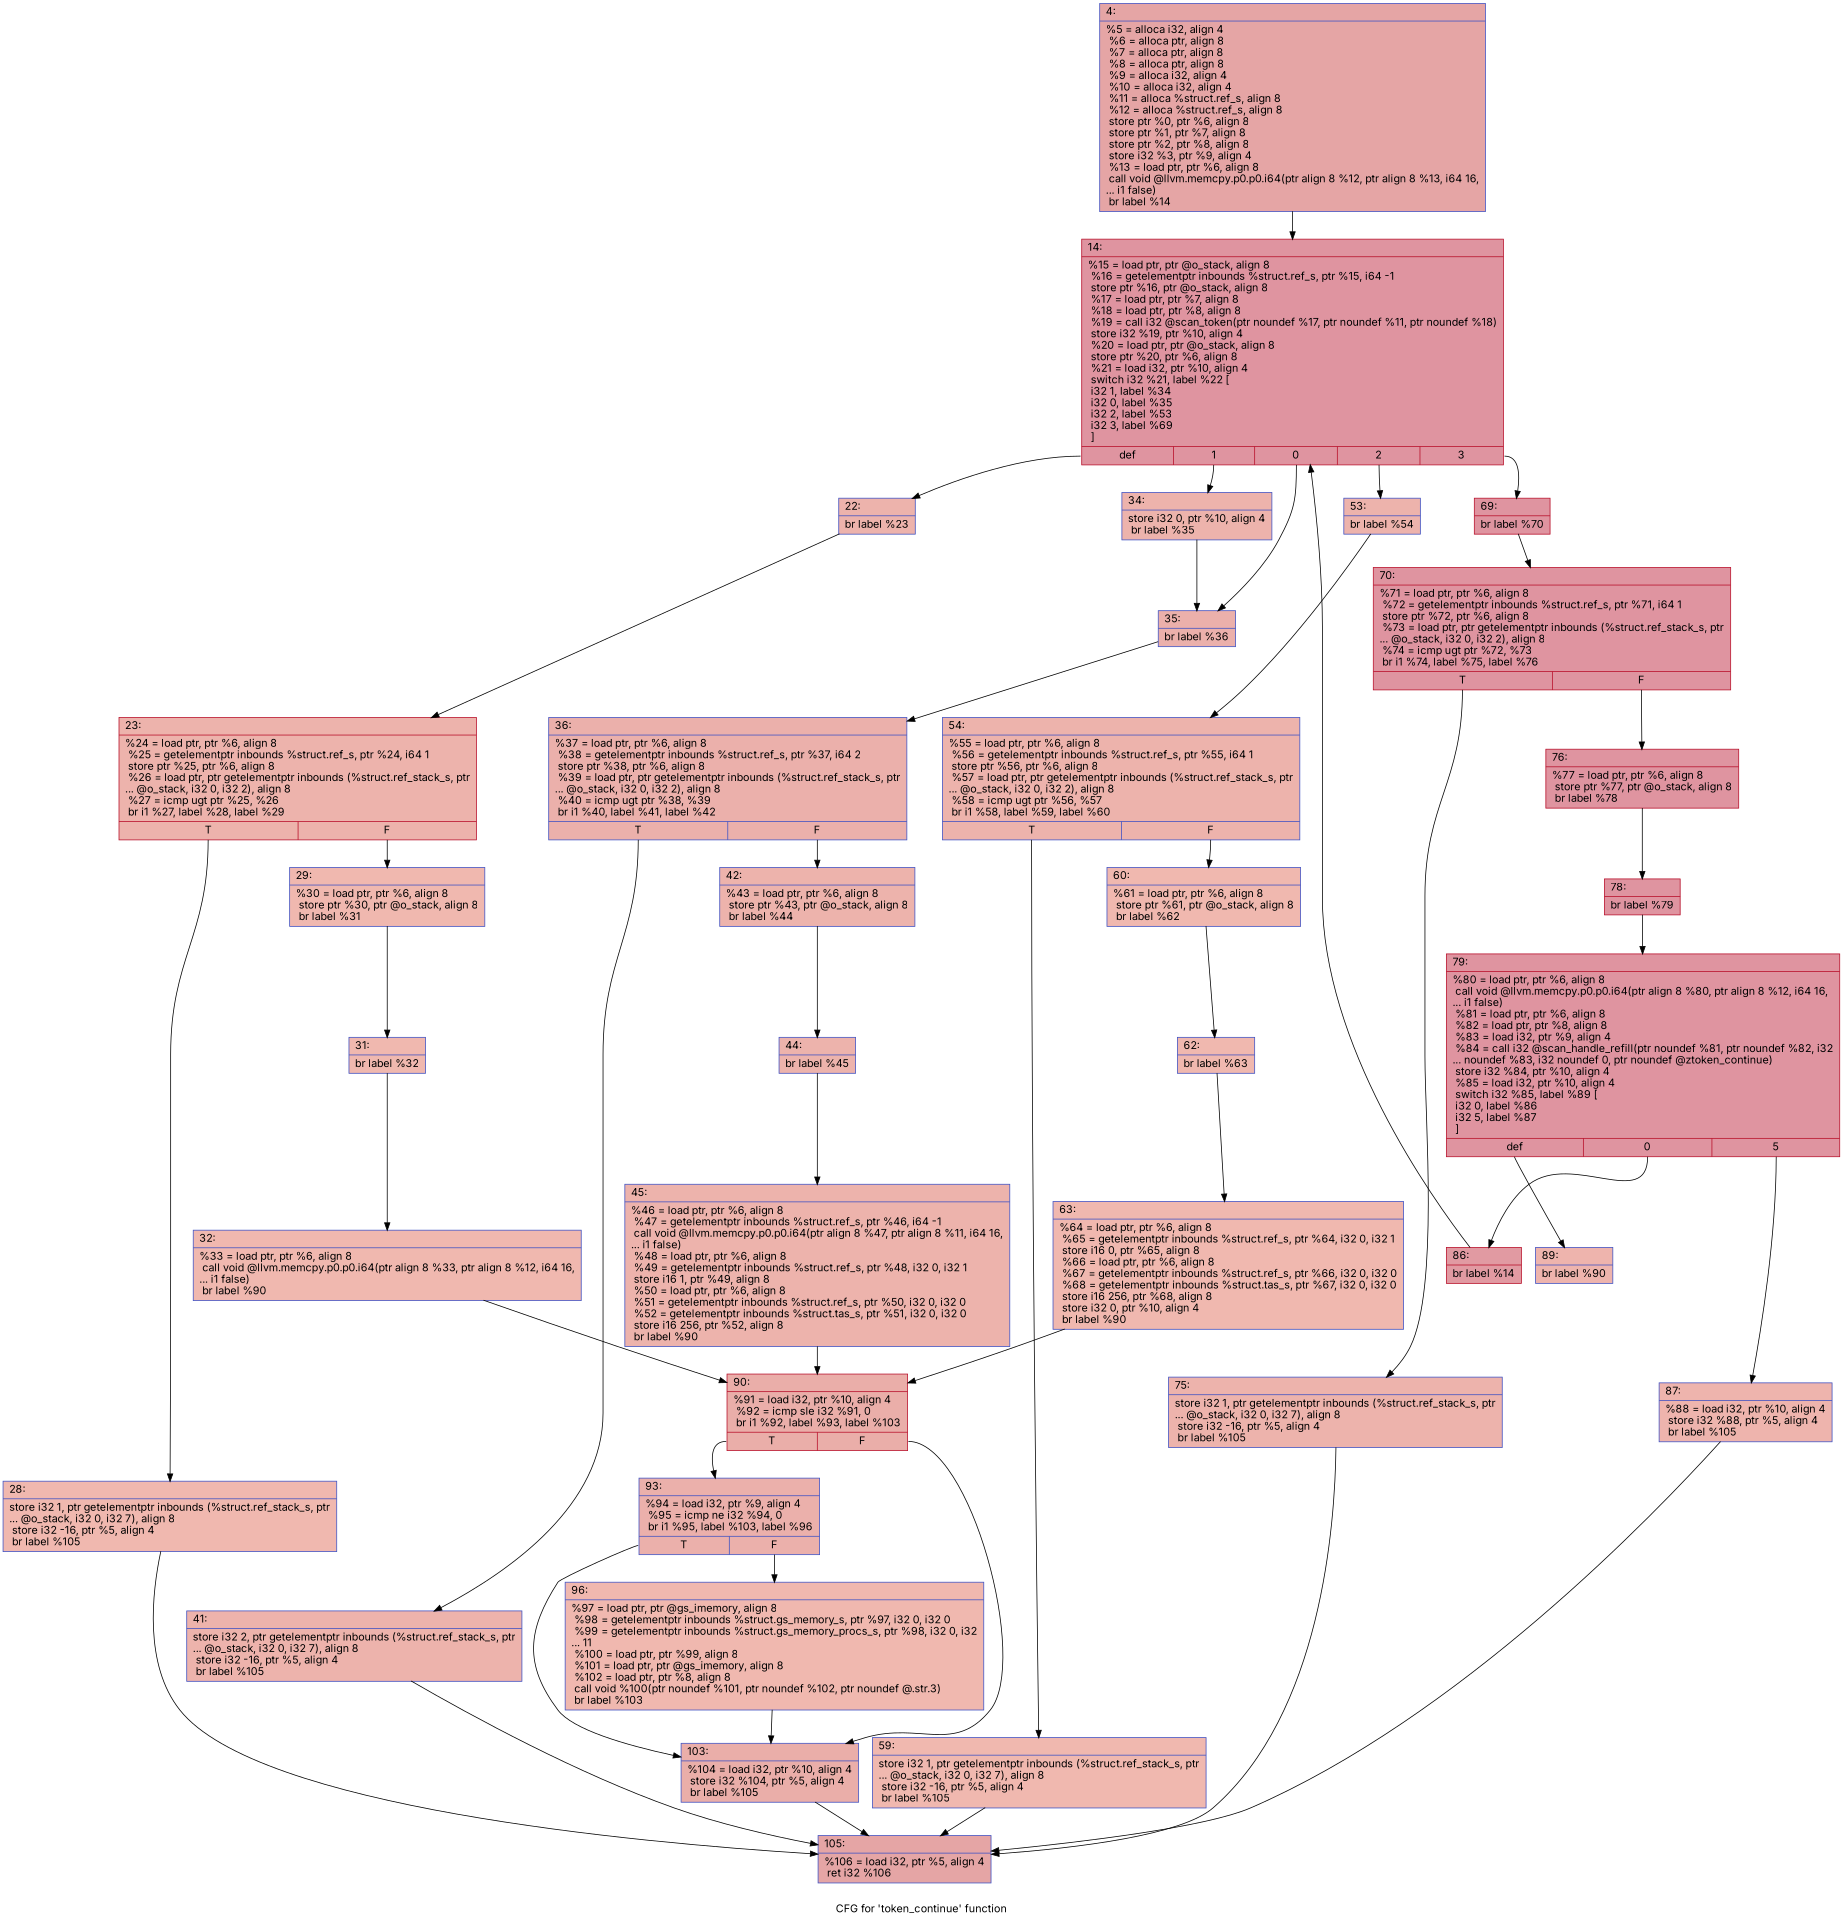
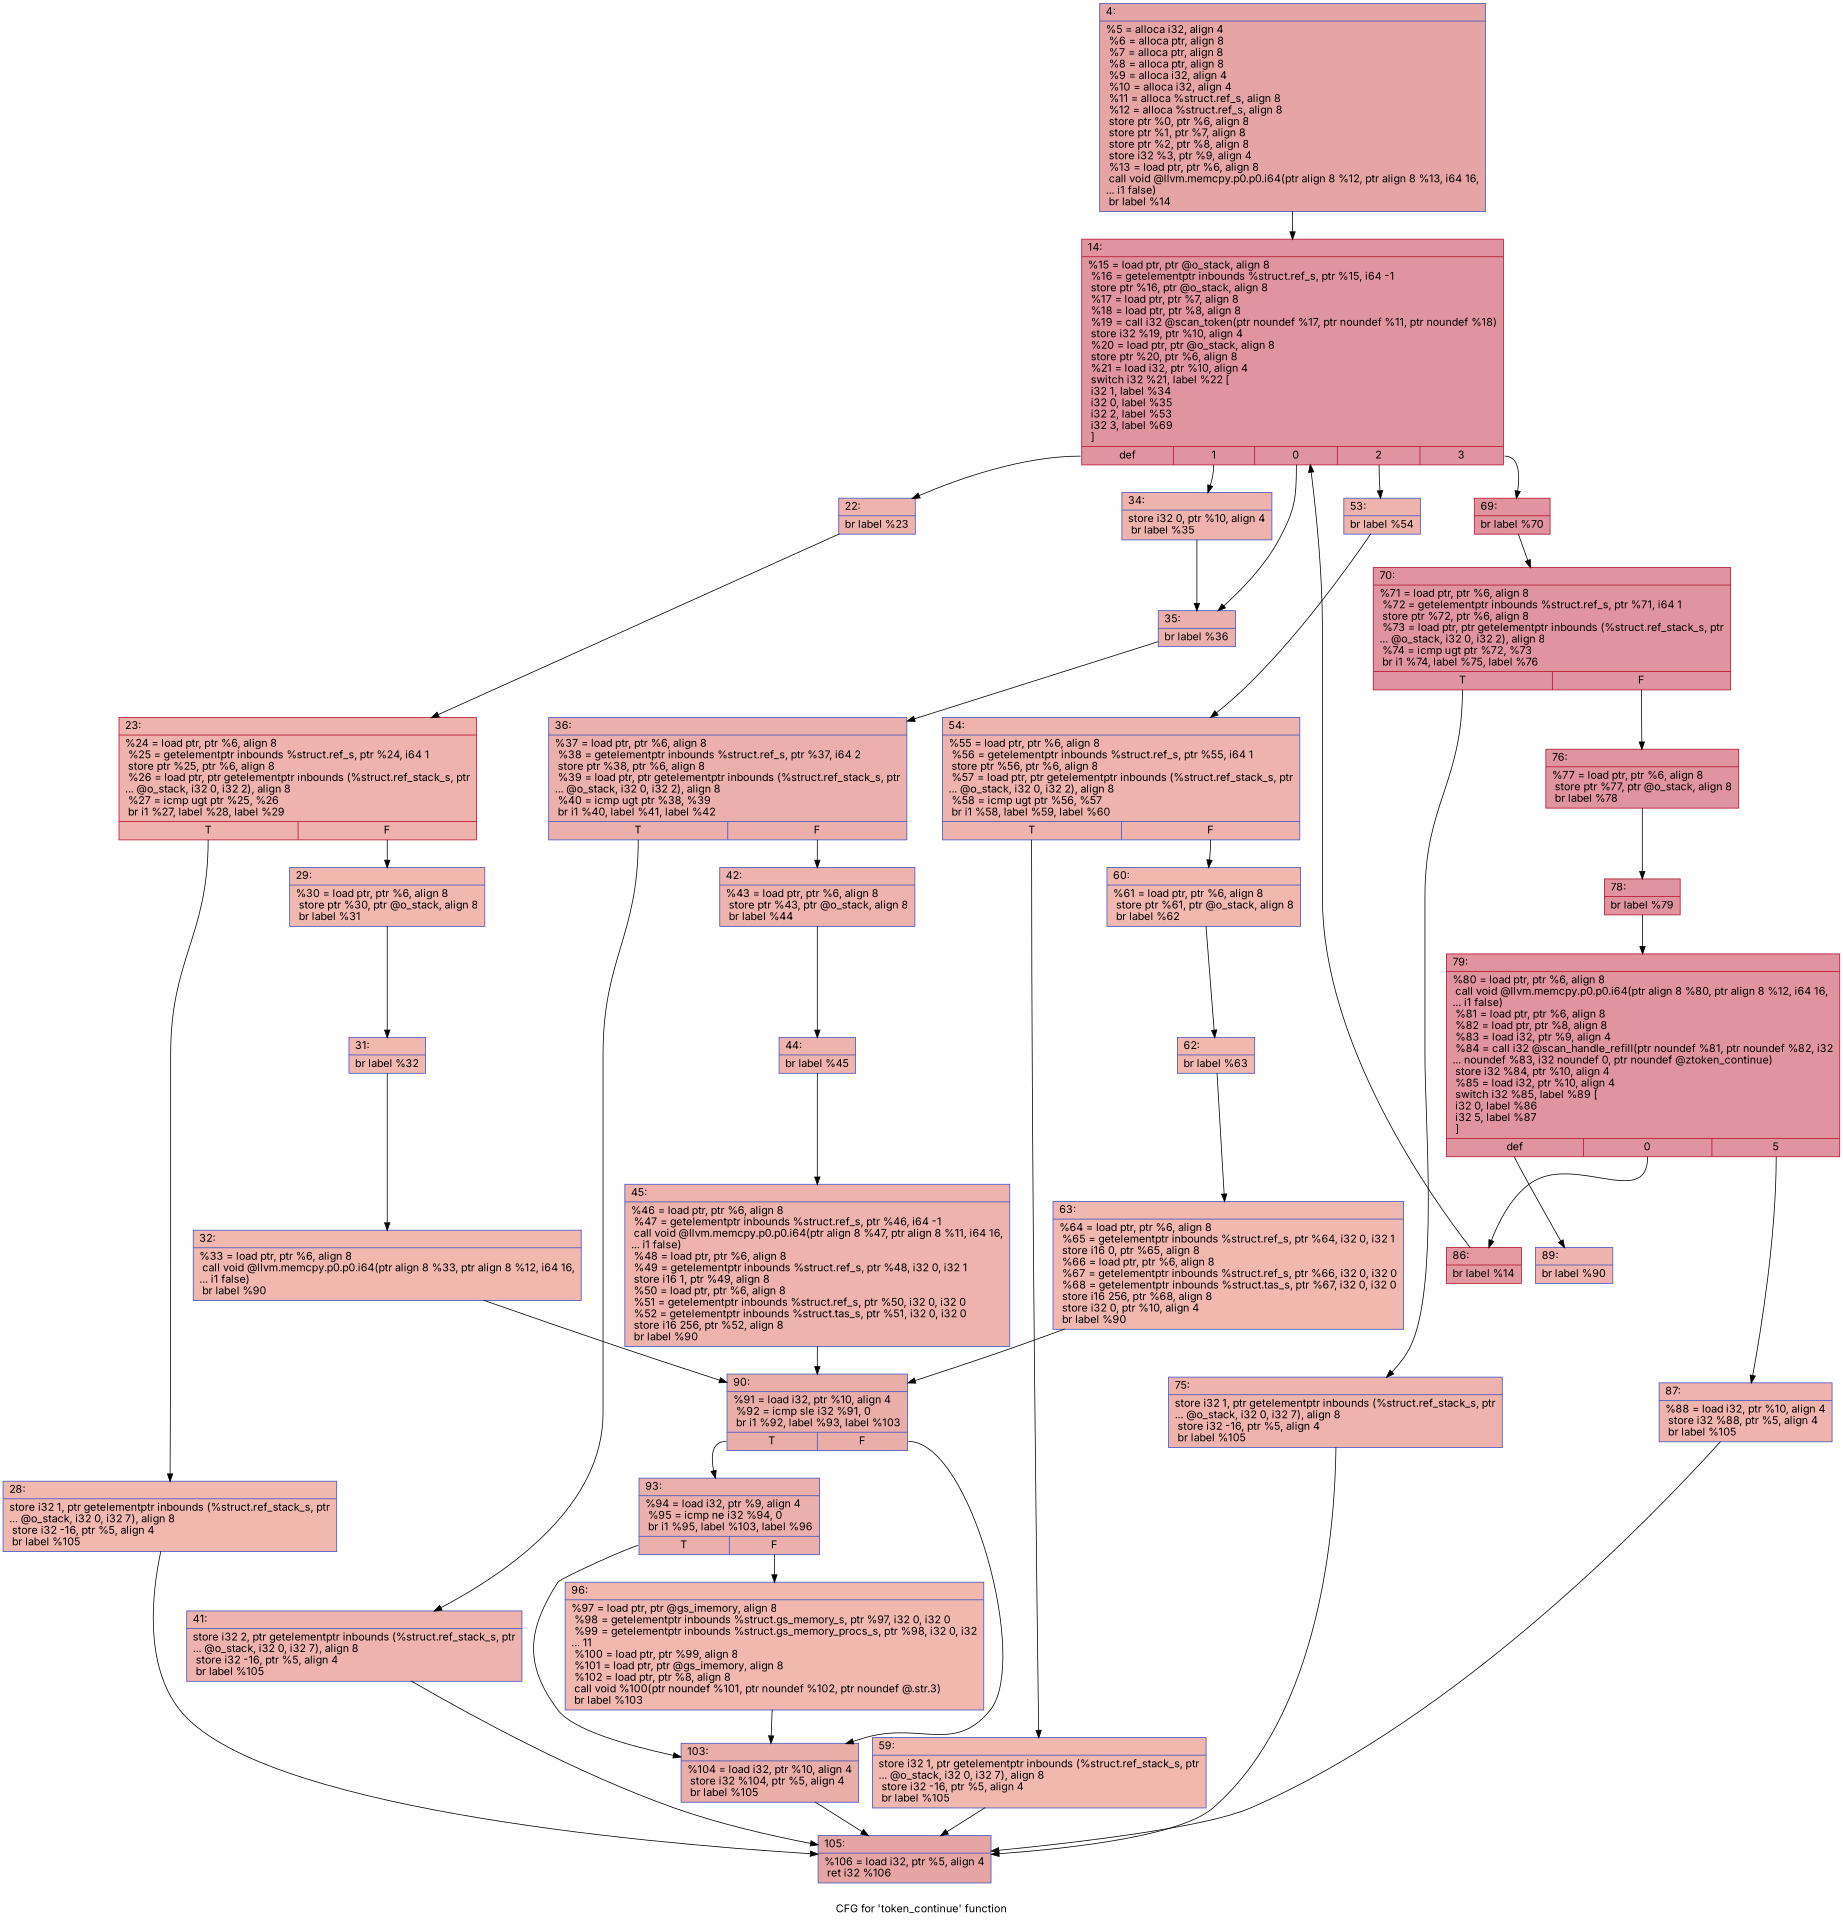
  digraph {
    fontname=Inter
    label="CFG for 'token_continue' function"
    node [color="#3d50c3ff" fillcolor="#d6524470" fontname=Inter shape=record style=filled]
    edge [fontname=Inter]
    n1 [fillcolor="#c5333470" label="{4:\l|  %5 = alloca i32, align 4\l  %6 = alloca ptr, align 8\l  %7 = alloca ptr, align 8\l  %8 = alloca ptr, align 8\l  %9 = alloca i32, align 4\l  %10 = alloca i32, align 4\l  %11 = alloca %struct.ref_s, align 8\l  %12 = alloca %struct.ref_s, align 8\l  store ptr %0, ptr %6, align 8\l  store ptr %1, ptr %7, align 8\l  store ptr %2, ptr %8, align 8\l  store i32 %3, ptr %9, align 4\l  %13 = load ptr, ptr %6, align 8\l  call void @llvm.memcpy.p0.p0.i64(ptr align 8 %12, ptr align 8 %13, i64 16,\l... i1 false)\l  br label %14\l}"]
    n2 [color="#b70d28ff" fillcolor="#b70d2870" label="{14:\l|  %15 = load ptr, ptr @o_stack, align 8\l  %16 = getelementptr inbounds %struct.ref_s, ptr %15, i64 -1\l  store ptr %16, ptr @o_stack, align 8\l  %17 = load ptr, ptr %7, align 8\l  %18 = load ptr, ptr %8, align 8\l  %19 = call i32 @scan_token(ptr noundef %17, ptr noundef %11, ptr noundef %18)\l  store i32 %19, ptr %10, align 4\l  %20 = load ptr, ptr @o_stack, align 8\l  store ptr %20, ptr %6, align 8\l  %21 = load i32, ptr %10, align 4\l  switch i32 %21, label %22 [\l    i32 1, label %34\l    i32 0, label %35\l    i32 2, label %53\l    i32 3, label %69\l  ]\l|{<s0>def|<s1>1|<s2>0|<s3>2|<s4>3}}"]
    n3 [label="{22:\l|  br label %23\l}"]
    n4 [label="{34:\l|  store i32 0, ptr %10, align 4\l  br label %35\l}"]
    n5 [fillcolor="#d24b4070" label="{35:\l|  br label %36\l}"]
    n6 [label="{53:\l|  br label %54\l}"]
    n7 [color="#b70d28ff" fillcolor="#b70d2870" label="{69:\l|  br label %70\l}"]
    n8 [color="#b70d28ff" label="{23:\l|  %24 = load ptr, ptr %6, align 8\l  %25 = getelementptr inbounds %struct.ref_s, ptr %24, i64 1\l  store ptr %25, ptr %6, align 8\l  %26 = load ptr, ptr getelementptr inbounds (%struct.ref_stack_s, ptr\l... @o_stack, i32 0, i32 2), align 8\l  %27 = icmp ugt ptr %25, %26\l  br i1 %27, label %28, label %29\l|{<s0>T|<s1>F}}"]
    n9 [fillcolor="#d24b4070" label="{36:\l|  %37 = load ptr, ptr %6, align 8\l  %38 = getelementptr inbounds %struct.ref_s, ptr %37, i64 2\l  store ptr %38, ptr %6, align 8\l  %39 = load ptr, ptr getelementptr inbounds (%struct.ref_stack_s, ptr\l... @o_stack, i32 0, i32 2), align 8\l  %40 = icmp ugt ptr %38, %39\l  br i1 %40, label %41, label %42\l|{<s0>T|<s1>F}}"]
    n10 [label="{54:\l|  %55 = load ptr, ptr %6, align 8\l  %56 = getelementptr inbounds %struct.ref_s, ptr %55, i64 1\l  store ptr %56, ptr %6, align 8\l  %57 = load ptr, ptr getelementptr inbounds (%struct.ref_stack_s, ptr\l... @o_stack, i32 0, i32 2), align 8\l  %58 = icmp ugt ptr %56, %57\l  br i1 %58, label %59, label %60\l|{<s0>T|<s1>F}}"]
    n11 [color="#b70d28ff" fillcolor="#b70d2870" label="{70:\l|  %71 = load ptr, ptr %6, align 8\l  %72 = getelementptr inbounds %struct.ref_s, ptr %71, i64 1\l  store ptr %72, ptr %6, align 8\l  %73 = load ptr, ptr getelementptr inbounds (%struct.ref_stack_s, ptr\l... @o_stack, i32 0, i32 2), align 8\l  %74 = icmp ugt ptr %72, %73\l  br i1 %74, label %75, label %76\l|{<s0>T|<s1>F}}"]
    n12 [fillcolor="#dc5d4a70" label="{28:\l|  store i32 1, ptr getelementptr inbounds (%struct.ref_stack_s, ptr\l... @o_stack, i32 0, i32 7), align 8\l  store i32 -16, ptr %5, align 4\l  br label %105\l}"]
    n13 [fillcolor="#dc5d4a70" label="{29:\l|  %30 = load ptr, ptr %6, align 8\l  store ptr %30, ptr @o_stack, align 8\l  br label %31\l}"]
    n14 [label="{41:\l|  store i32 2, ptr getelementptr inbounds (%struct.ref_stack_s, ptr\l... @o_stack, i32 0, i32 7), align 8\l  store i32 -16, ptr %5, align 4\l  br label %105\l}"]
    n15 [label="{42:\l|  %43 = load ptr, ptr %6, align 8\l  store ptr %43, ptr @o_stack, align 8\l  br label %44\l}"]
    n16 [fillcolor="#dc5d4a70" label="{59:\l|  store i32 1, ptr getelementptr inbounds (%struct.ref_stack_s, ptr\l... @o_stack, i32 0, i32 7), align 8\l  store i32 -16, ptr %5, align 4\l  br label %105\l}"]
    n17 [fillcolor="#dc5d4a70" label="{60:\l|  %61 = load ptr, ptr %6, align 8\l  store ptr %61, ptr @o_stack, align 8\l  br label %62\l}"]
    n18 [label="{75:\l|  store i32 1, ptr getelementptr inbounds (%struct.ref_stack_s, ptr\l... @o_stack, i32 0, i32 7), align 8\l  store i32 -16, ptr %5, align 4\l  br label %105\l}"]
    n19 [color="#b70d28ff" fillcolor="#b70d2870" label="{76:\l|  %77 = load ptr, ptr %6, align 8\l  store ptr %77, ptr @o_stack, align 8\l  br label %78\l}"]
    n20 [fillcolor="#c5333470" label="{105:\l|  %106 = load i32, ptr %5, align 4\l  ret i32 %106\l}"]
    n21 [fillcolor="#dc5d4a70" label="{31:\l|  br label %32\l}"]
    n22 [fillcolor="#dc5d4a70" label="{32:\l|  %33 = load ptr, ptr %6, align 8\l  call void @llvm.memcpy.p0.p0.i64(ptr align 8 %33, ptr align 8 %12, i64 16,\l... i1 false)\l  br label %90\l}"]
-   n23 [color="#b70d28ff" fillcolor="#d0473d70" label="{90:\l|  %91 = load i32, ptr %10, align 4\l  %92 = icmp sle i32 %91, 0\l  br i1 %92, label %93, label %103\l|{<s0>T|<s1>F}}"]
+   n23 [fillcolor="#d0473d70" label="{90:\l|  %91 = load i32, ptr %10, align 4\l  %92 = icmp sle i32 %91, 0\l  br i1 %92, label %93, label %103\l|{<s0>T|<s1>F}}"]
    n24 [fillcolor="#d24b4070" label="{93:\l|  %94 = load i32, ptr %9, align 4\l  %95 = icmp ne i32 %94, 0\l  br i1 %95, label %103, label %96\l|{<s0>T|<s1>F}}"]
    n25 [fillcolor="#d0473d70" label="{103:\l|  %104 = load i32, ptr %10, align 4\l  store i32 %104, ptr %5, align 4\l  br label %105\l}"]
    n26 [fillcolor="#dc5d4a70" label="{96:\l|  %97 = load ptr, ptr @gs_imemory, align 8\l  %98 = getelementptr inbounds %struct.gs_memory_s, ptr %97, i32 0, i32 0\l  %99 = getelementptr inbounds %struct.gs_memory_procs_s, ptr %98, i32 0, i32\l... 11\l  %100 = load ptr, ptr %99, align 8\l  %101 = load ptr, ptr @gs_imemory, align 8\l  %102 = load ptr, ptr %8, align 8\l  call void %100(ptr noundef %101, ptr noundef %102, ptr noundef @.str.3)\l  br label %103\l}"]
    n27 [label="{44:\l|  br label %45\l}"]
    n28 [label="{45:\l|  %46 = load ptr, ptr %6, align 8\l  %47 = getelementptr inbounds %struct.ref_s, ptr %46, i64 -1\l  call void @llvm.memcpy.p0.p0.i64(ptr align 8 %47, ptr align 8 %11, i64 16,\l... i1 false)\l  %48 = load ptr, ptr %6, align 8\l  %49 = getelementptr inbounds %struct.ref_s, ptr %48, i32 0, i32 1\l  store i16 1, ptr %49, align 8\l  %50 = load ptr, ptr %6, align 8\l  %51 = getelementptr inbounds %struct.ref_s, ptr %50, i32 0, i32 0\l  %52 = getelementptr inbounds %struct.tas_s, ptr %51, i32 0, i32 0\l  store i16 256, ptr %52, align 8\l  br label %90\l}"]
    n29 [fillcolor="#dc5d4a70" label="{62:\l|  br label %63\l}"]
    n30 [fillcolor="#dc5d4a70" label="{63:\l|  %64 = load ptr, ptr %6, align 8\l  %65 = getelementptr inbounds %struct.ref_s, ptr %64, i32 0, i32 1\l  store i16 0, ptr %65, align 8\l  %66 = load ptr, ptr %6, align 8\l  %67 = getelementptr inbounds %struct.ref_s, ptr %66, i32 0, i32 0\l  %68 = getelementptr inbounds %struct.tas_s, ptr %67, i32 0, i32 0\l  store i16 256, ptr %68, align 8\l  store i32 0, ptr %10, align 4\l  br label %90\l}"]
    n31 [color="#b70d28ff" fillcolor="#b70d2870" label="{78:\l|  br label %79\l}"]
    n32 [color="#b70d28ff" fillcolor="#b70d2870" label="{79:\l|  %80 = load ptr, ptr %6, align 8\l  call void @llvm.memcpy.p0.p0.i64(ptr align 8 %80, ptr align 8 %12, i64 16,\l... i1 false)\l  %81 = load ptr, ptr %6, align 8\l  %82 = load ptr, ptr %8, align 8\l  %83 = load i32, ptr %9, align 4\l  %84 = call i32 @scan_handle_refill(ptr noundef %81, ptr noundef %82, i32\l... noundef %83, i32 noundef 0, ptr noundef @ztoken_continue)\l  store i32 %84, ptr %10, align 4\l  %85 = load i32, ptr %10, align 4\l  switch i32 %85, label %89 [\l    i32 0, label %86\l    i32 5, label %87\l  ]\l|{<s0>def|<s1>0|<s2>5}}"]
    n33 [fillcolor="#d8564670" label="{89:\l|  br label %90\l}"]
    n34 [color="#b70d28ff" fillcolor="#bb1b2c70" label="{86:\l|  br label %14\l}"]
    n35 [fillcolor="#d8564670" label="{87:\l|  %88 = load i32, ptr %10, align 4\l  store i32 %88, ptr %5, align 4\l  br label %105\l}"]
    n1 -> n2
    n2 -> n3 [tailport=s0]
    n2 -> n4 [tailport=s1]
    n2 -> n5 [tailport=s2]
    n2 -> n6 [tailport=s3]
    n2 -> n7 [tailport=s4]
    n3 -> n8
    n4 -> n5
    n5 -> n9
    n6 -> n10
    n7 -> n11
    n8 -> n12 [tailport=s0]
    n8 -> n13 [tailport=s1]
    n9 -> n14 [tailport=s0]
    n9 -> n15 [tailport=s1]
    n10 -> n16 [tailport=s0]
    n10 -> n17 [tailport=s1]
    n11 -> n18 [tailport=s0]
    n11 -> n19 [tailport=s1]
    n12 -> n20
    n13 -> n21
    n14 -> n20
    n15 -> n27
    n16 -> n20
    n17 -> n29
    n18 -> n20
    n19 -> n31
    n21 -> n22
    n22 -> n23
    n23 -> n24 [tailport=s0]
    n23 -> n25 [tailport=s1]
    n24 -> n25 [tailport=s0]
    n24 -> n26 [tailport=s1]
    n25 -> n20
    n26 -> n25
    n27 -> n28
    n28 -> n23
    n29 -> n30
    n30 -> n23
    n31 -> n32
    n32 -> n33 [tailport=s0]
    n32 -> n34 [tailport=s1]
    n32 -> n35 [tailport=s2]
    n34 -> n2
    n35 -> n20
  }
